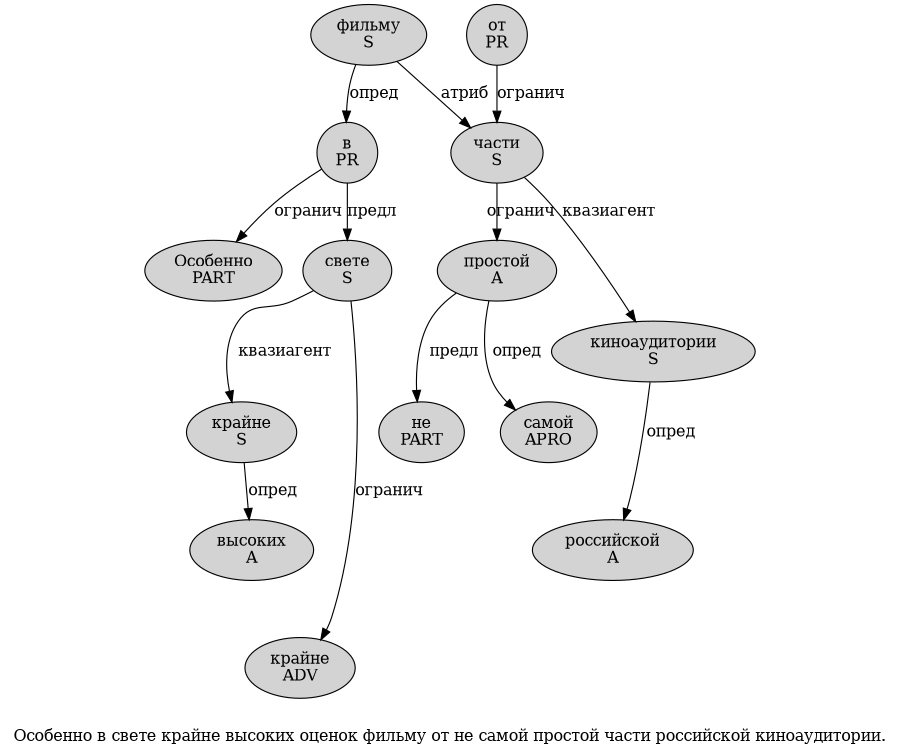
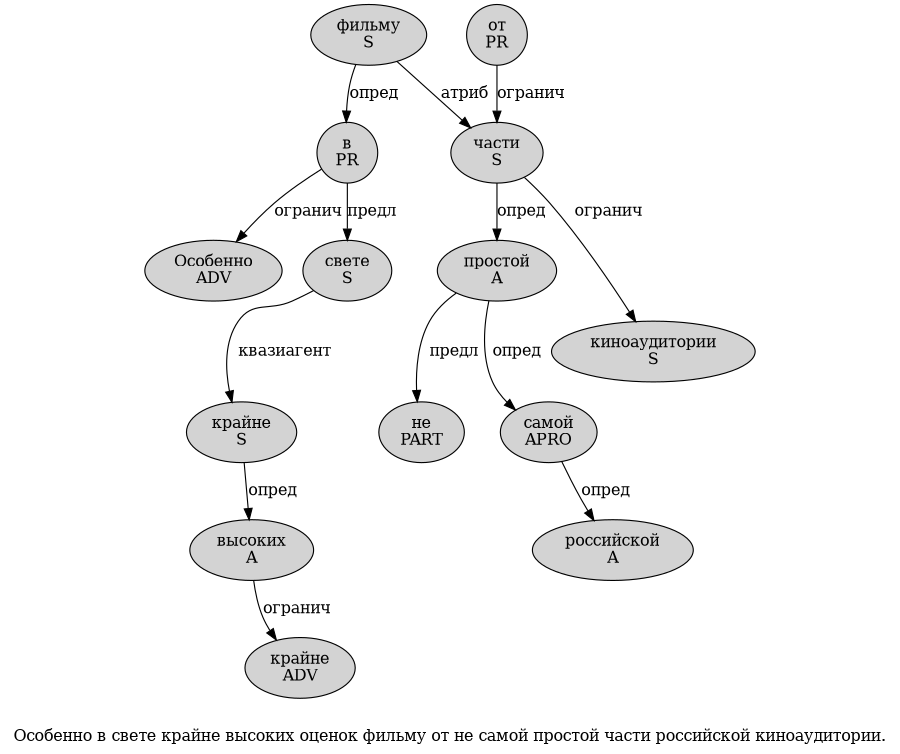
  digraph {
    label="Особенно в свете крайне высоких оценок фильму от не самой простой части российской киноаудитории."
    node [fillcolor=lightgray penwidth=1 shape=ellipse style=filled]
-   n1 [label="Особенно\nPART"]
+   n1 [label="Особенно\nADV"]
    n2 [label="в\nPR"]
    n3 [label="свете\nS"]
    n4 [label="крайне\nS"]
    n5 [label="высоких\nA"]
    n6 [label="крайне\nADV"]
    n7 [label="фильму\nS"]
    n8 [label="части\nS"]
    n9 [label="от\nPR"]
    n10 [label="простой\nA"]
    n11 [label="киноаудитории\nS"]
    n12 [label="не\nPART"]
    n13 [label="самой\nAPRO"]
    n14 [label="российской\nA"]
    n2 -> n1 [label="огранич"]
    n2 -> n3 [label="предл"]
    n3 -> n4 [label="квазиагент"]
    n4 -> n5 [label="опред"]
-   n3 -> n6 [label="огранич"]
+   n5 -> n6 [label="огранич"]
    n7 -> n2 [label="опред"]
    n7 -> n8 [label="атриб"]
-   n8 -> n10 [label="огранич"]
-   n8 -> n11 [label="квазиагент"]
+   n8 -> n10 [label="опред"]
+   n8 -> n11 [label="огранич"]
    n9 -> n8 [label="огранич"]
    n10 -> n12 [label="предл"]
    n10 -> n13 [label="опред"]
-   n11 -> n14 [label="опред"]
+   n13 -> n14 [label="опред"]
  }
